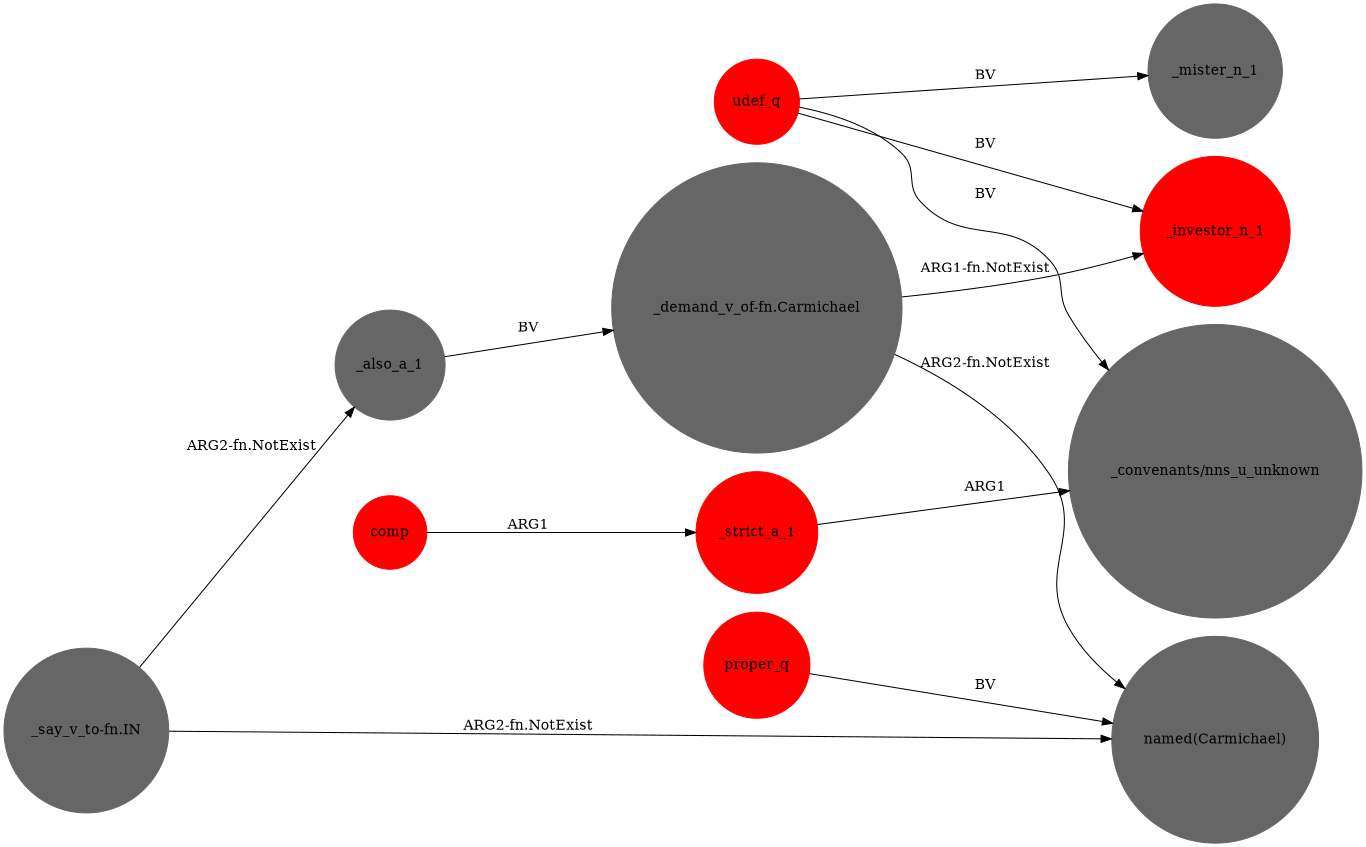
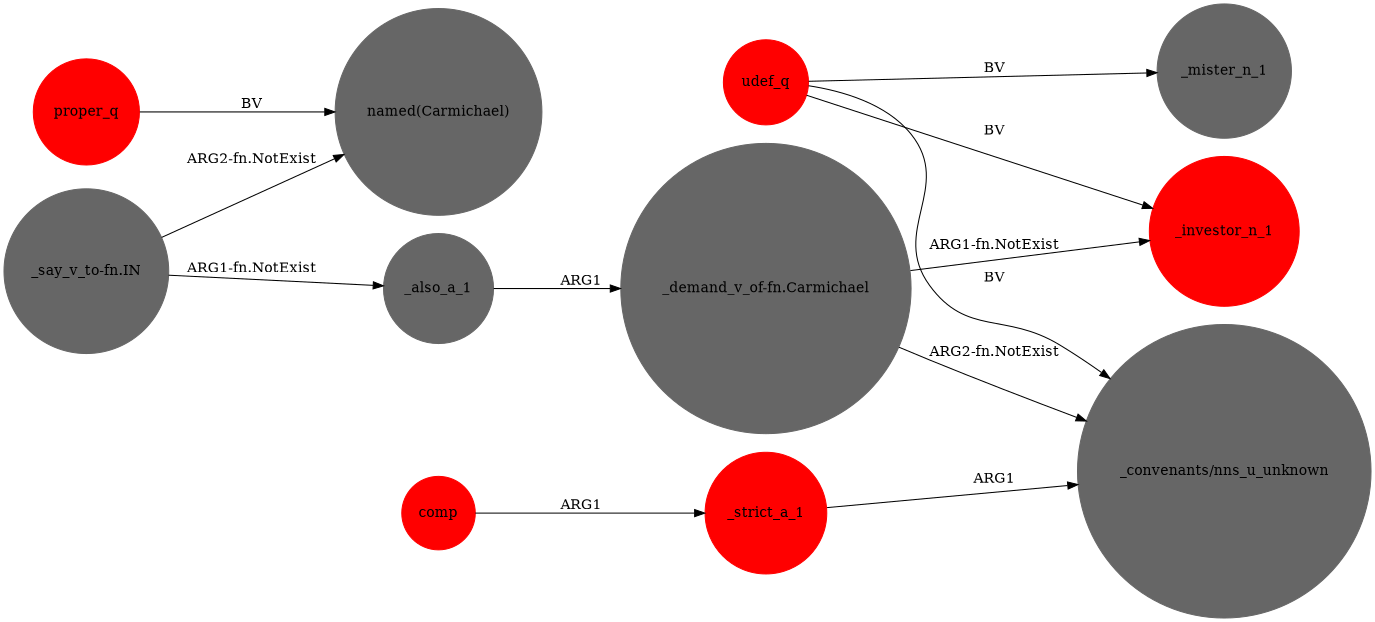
  digraph {
    rankdir=LR
    node [color=gray40 shape=circle style=filled]
    udef_q [color=red]
    _mister_n_1
    _investor_n_1 [color=red]
    "_convenants/nns_u_unknown"
    n5 [label="_demand_v_of-fn.Carmichael"]
    "_say_v_to-fn.IN"
    _also_a_1
    "named(Carmichael)"
    _strict_a_1 [color=red]
    proper_q [color=red]
    comp [color=red]
    udef_q -> _mister_n_1 [label=BV]
    udef_q -> _investor_n_1 [label=BV]
    udef_q -> "_convenants/nns_u_unknown" [label=BV]
    n5 -> _investor_n_1 [label="ARG1-fn.NotExist"]
-   n5 -> "named(Carmichael)" [label="ARG2-fn.NotExist"]
-   "_say_v_to-fn.IN" -> _also_a_1 [label="ARG2-fn.NotExist"]
+   n5 -> "_convenants/nns_u_unknown" [label="ARG2-fn.NotExist"]
+   "_say_v_to-fn.IN" -> _also_a_1 [label="ARG1-fn.NotExist"]
    "_say_v_to-fn.IN" -> "named(Carmichael)" [label="ARG2-fn.NotExist"]
-   _also_a_1 -> n5 [label=BV]
+   _also_a_1 -> n5 [label=ARG1]
    _strict_a_1 -> "_convenants/nns_u_unknown" [label=ARG1]
    proper_q -> "named(Carmichael)" [label=BV]
    comp -> _strict_a_1 [label=ARG1]
  }
